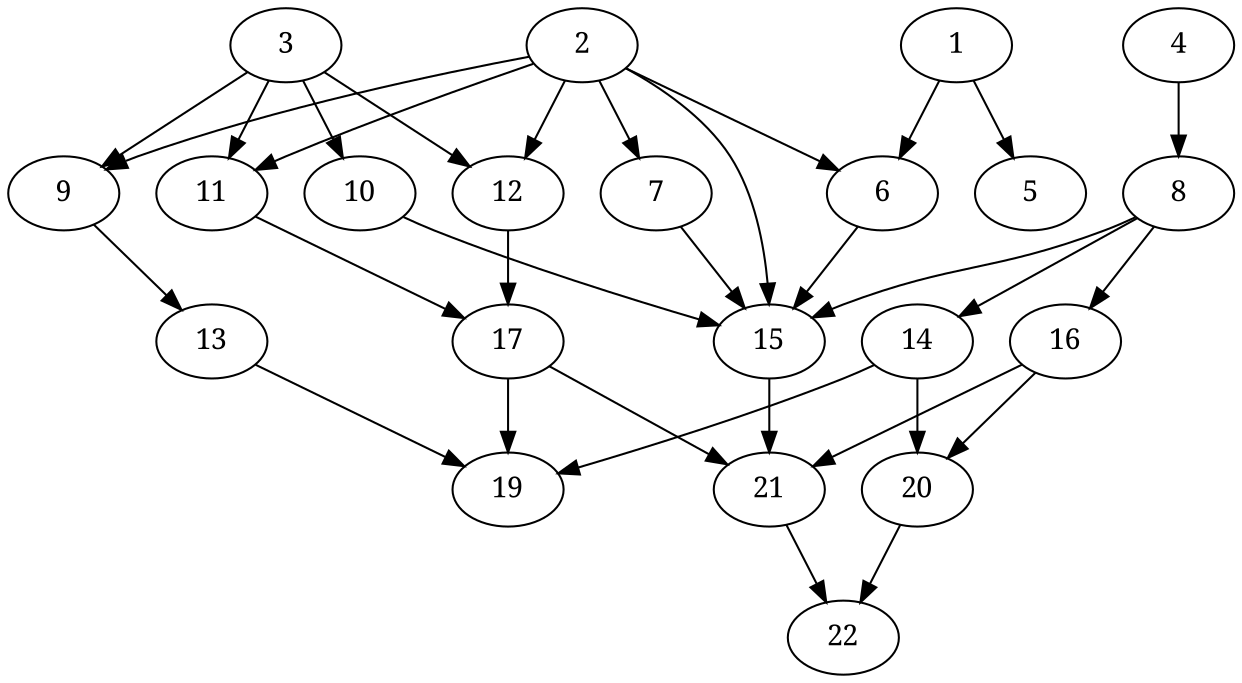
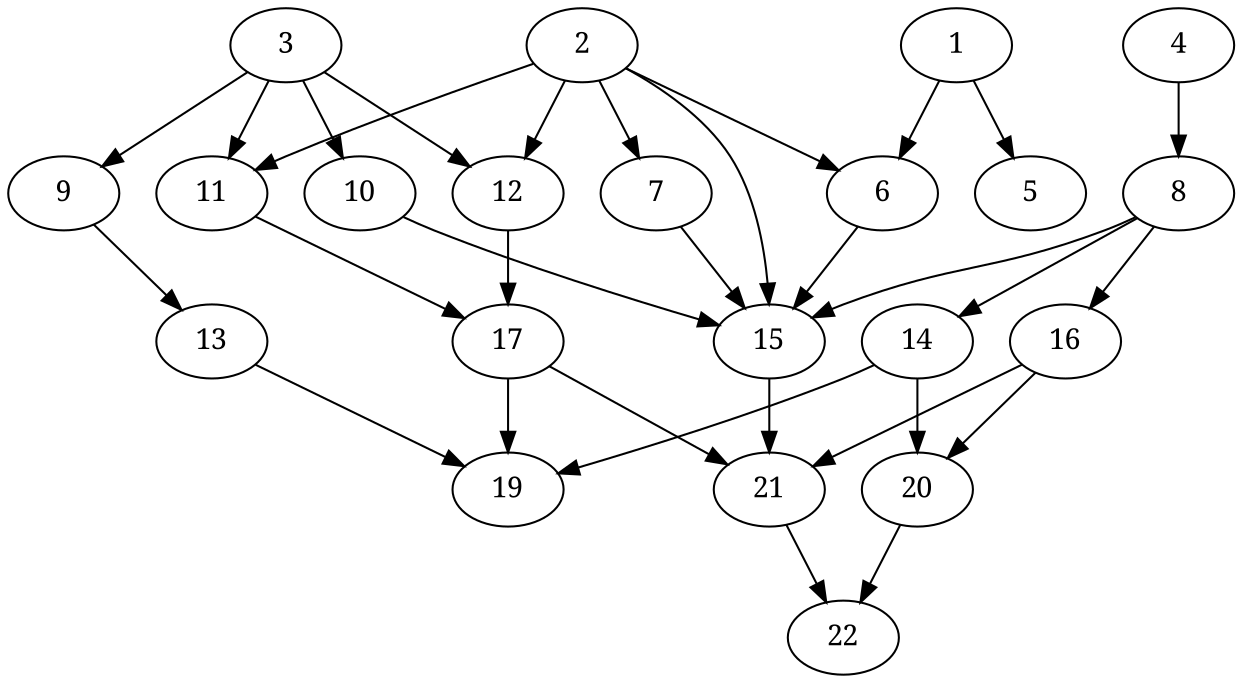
  digraph {
    fontname="Noto Serif"
    node [alpha=0.10 fontname="Noto Serif"]
    edge [fontname="Noto Serif"]
    1 [alpha=0.17 expect_size=6835267800538750]
    5 [alpha=0.01 expect_size=29247039018590792]
    6 [expect_size=70550323398600]
    15 [alpha=0.19 expect_size=410774722050489600]
    21 [alpha=0.11 expect_size=26382866886283824]
    2 [expect_size=261793953353020997632]
    7 [alpha=0.15 expect_size=572829321579914752]
    9 [alpha=0.09 expect_size=1828728904924515]
    11 [alpha=0.07 expect_size=52359175480776065024]
    12 [alpha=0.07 expect_size=1889111172062380032]
    13 [alpha=0.08 expect_size=33638917319761808]
    17 [alpha=0.15 expect_size=7131129215392419]
    19 [expect_size=1538463412025428]
    3 [alpha=0.14 expect_size=207225390837522235392]
    10 [alpha=0.20 expect_size=222533452471904]
    4 [expect_size=5650381480610596]
    8 [alpha=0.01 expect_size=3022718600654880768]
    14 [alpha=0.04 expect_size=10555493142168076288]
    16 [alpha=0.05 expect_size=4875343742580155]
    20 [alpha=0.11 expect_size=62683984036213176]
    22 [alpha=0.01 expect_size=59551886102640680]
    1 -> 5
    1 -> 6
    6 -> 15
    15 -> 21
    21 -> 22
    2 -> 6
    2 -> 15
    2 -> 7
-   2 -> 9
    2 -> 11
    2 -> 12
    7 -> 15
    9 -> 13
    11 -> 17
    12 -> 17
    13 -> 19
    17 -> 21
    17 -> 19
    3 -> 9
    3 -> 11
    3 -> 12
    3 -> 10
    10 -> 15
    4 -> 8
    8 -> 15
    8 -> 14
    8 -> 16
    14 -> 19
    14 -> 20
    16 -> 21
    16 -> 20
    20 -> 22
  }
